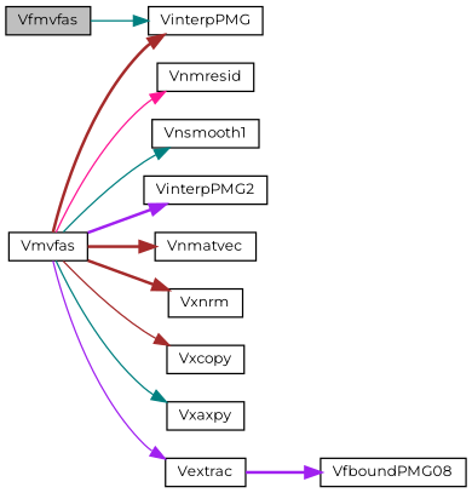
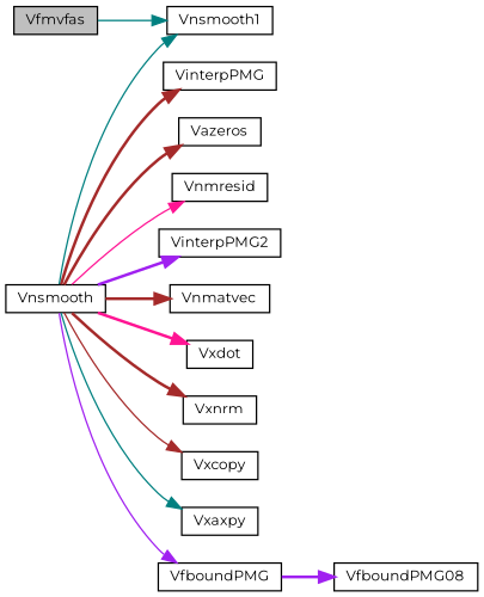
  digraph {
    fontname=Montserrat
    rankdir=LR
    node [color=black fillcolor=white fontname=Montserrat fontsize=10 shape=record style=filled]
    edge [color=brown fontname=Montserrat fontsize=10 labelfontname=FreeSans labelfontsize=10 style=bold]
    n1 [fillcolor=grey75 fontcolor=black height=0.2 label=Vfmvfas width=0.4]
    n2 [height=0.2 label=VinterpPMG width=0.4]
-   n3 [height=0.2 label=Vmvfas width=0.4]
+   n3 [height=0.2 label=Vnsmooth width=0.4]
+   n4 [height=0.2 label=Vazeros width=0.4]
    n5 [height=0.2 label=Vnmresid width=0.4]
    n6 [height=0.2 label=Vnsmooth1 width=0.4]
    n7 [height=0.2 label=VinterpPMG2 width=0.4]
    n8 [height=0.2 label=Vnmatvec width=0.4]
+   n9 [height=0.2 label=Vxdot width=0.4]
    n10 [height=0.2 label=Vxnrm width=0.4]
    n11 [height=0.2 label=Vxcopy width=0.4]
    n12 [height=0.2 label=Vxaxpy width=0.4]
-   n13 [height=0.2 label=Vextrac width=0.4]
+   n13 [height=0.2 label=VfboundPMG width=0.4]
    n14 [height=0.2 label=VfboundPMG08 width=0.4]
-   n1 -> n2 [color=teal style=solid]
+   n1 -> n6 [color=teal style=solid]
    n3 -> n2
+   n3 -> n4
    n3 -> n5 [color=deeppink style=solid]
    n3 -> n6 [color=teal style=solid]
    n3 -> n7 [color=purple]
    n3 -> n8
+   n3 -> n9 [color=deeppink]
    n3 -> n10
    n3 -> n11 [style=solid]
    n3 -> n12 [color=teal style=solid]
    n3 -> n13 [color=purple style=solid]
    n13 -> n14 [color=purple]
  }
